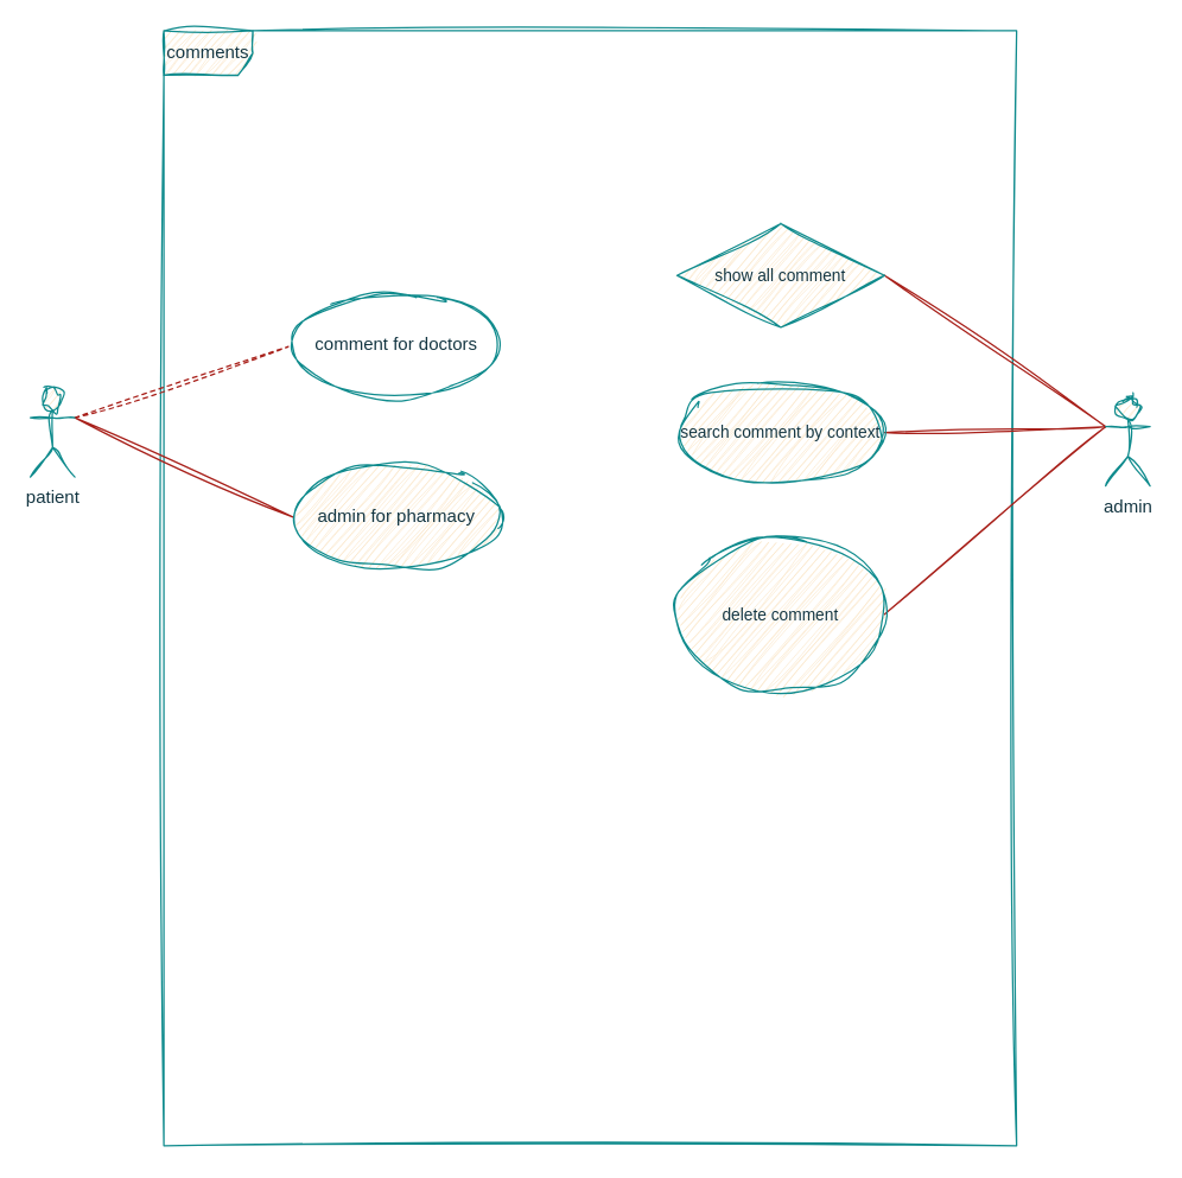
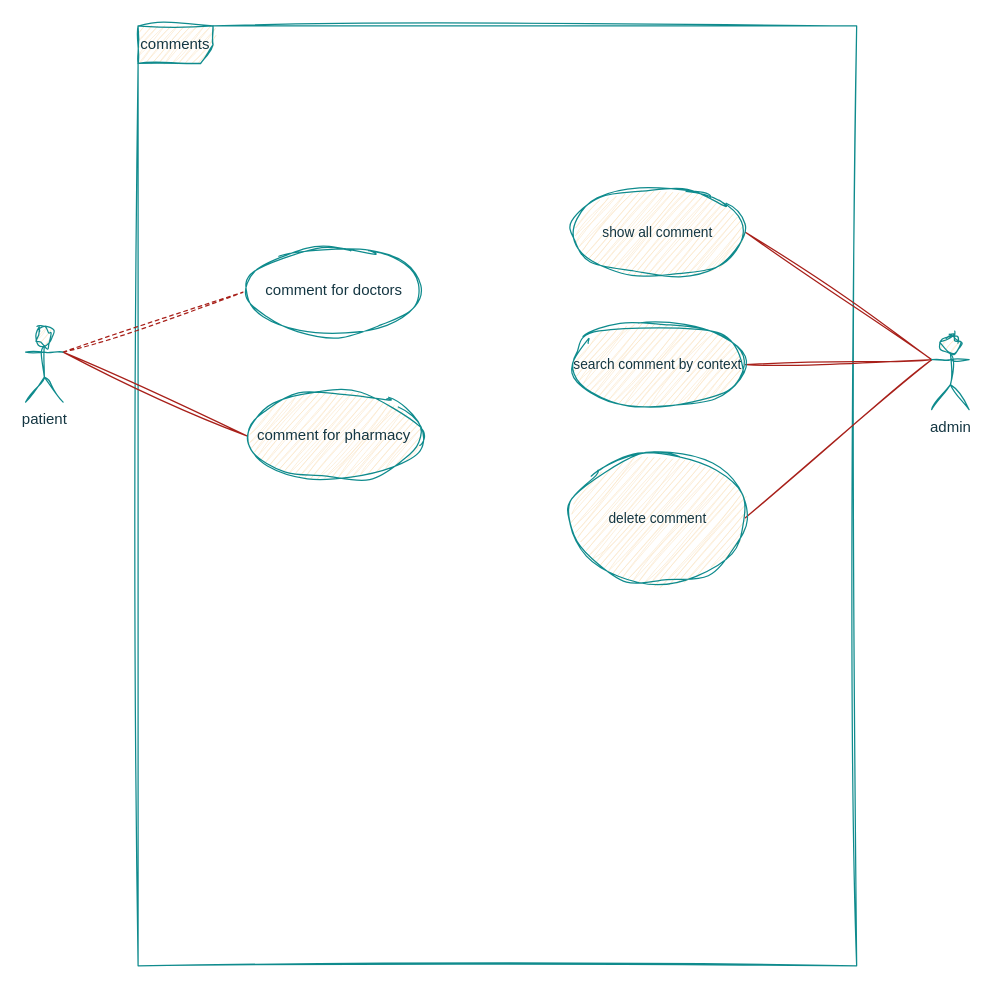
  <mxCell id="0" />
  <mxCell id="1" parent="0" />
  <mxCell id="2" value="comments" style="shape=umlFrame;whiteSpace=wrap;html=1;pointerEvents=0;labelBackgroundColor=none;fillColor=#FAE5C7;strokeColor=#0F8B8D;fontColor=#143642;sketch=1;curveFitting=1;jiggle=2;" parent="1" vertex="1"><mxGeometry x="110" y="20" width="575" height="752" as="geometry" /></mxCell>
  <mxCell id="3" style="rounded=0;orthogonalLoop=1;jettySize=auto;html=1;exitX=1;exitY=0.333;exitDx=0;exitDy=0;exitPerimeter=0;entryX=0;entryY=0.5;entryDx=0;entryDy=0;endArrow=none;startFill=0;labelBackgroundColor=none;strokeColor=#A8201A;fontColor=default;sketch=1;curveFitting=1;jiggle=2;dashed=1;" parent="1" source="5" target="10" edge="1"><mxGeometry relative="1" as="geometry" /></mxCell>
  <mxCell id="4" style="edgeStyle=none;shape=connector;rounded=0;orthogonalLoop=1;jettySize=auto;html=1;exitX=1;exitY=0.333;exitDx=0;exitDy=0;exitPerimeter=0;entryX=0;entryY=0.5;entryDx=0;entryDy=0;strokeColor=#A8201A;align=center;verticalAlign=middle;fontFamily=Helvetica;fontSize=11;fontColor=default;labelBackgroundColor=none;startFill=0;endArrow=none;sketch=1;curveFitting=1;jiggle=2;" parent="1" source="5" target="11" edge="1"><mxGeometry relative="1" as="geometry" /></mxCell>
  <mxCell id="5" value="patient" style="shape=umlActor;verticalLabelPosition=bottom;verticalAlign=top;html=1;labelBackgroundColor=none;fillColor=#FAE5C7;strokeColor=#0F8B8D;fontColor=#143642;sketch=1;curveFitting=1;jiggle=2;" parent="1" vertex="1"><mxGeometry x="20" y="261" width="30" height="60" as="geometry" /></mxCell>
  <mxCell id="6" style="edgeStyle=none;shape=connector;rounded=0;orthogonalLoop=1;jettySize=auto;html=1;exitX=0;exitY=0.333;exitDx=0;exitDy=0;exitPerimeter=0;entryX=1;entryY=0.5;entryDx=0;entryDy=0;strokeColor=#A8201A;align=center;verticalAlign=middle;fontFamily=Helvetica;fontSize=11;fontColor=default;labelBackgroundColor=none;startFill=0;endArrow=none;sketch=1;curveFitting=1;jiggle=2;" parent="1" source="9" target="12" edge="1"><mxGeometry relative="1" as="geometry" /></mxCell>
  <mxCell id="7" style="edgeStyle=none;shape=connector;rounded=0;orthogonalLoop=1;jettySize=auto;html=1;exitX=0;exitY=0.333;exitDx=0;exitDy=0;exitPerimeter=0;entryX=1;entryY=0.5;entryDx=0;entryDy=0;strokeColor=#A8201A;align=center;verticalAlign=middle;fontFamily=Helvetica;fontSize=11;fontColor=default;labelBackgroundColor=none;startFill=0;endArrow=none;sketch=1;curveFitting=1;jiggle=2;" parent="1" source="9" target="13" edge="1"><mxGeometry relative="1" as="geometry" /></mxCell>
  <mxCell id="8" style="edgeStyle=none;shape=connector;rounded=0;orthogonalLoop=1;jettySize=auto;html=1;exitX=0;exitY=0.333;exitDx=0;exitDy=0;exitPerimeter=0;entryX=1;entryY=0.5;entryDx=0;entryDy=0;strokeColor=#A8201A;align=center;verticalAlign=middle;fontFamily=Helvetica;fontSize=11;fontColor=default;labelBackgroundColor=none;startFill=0;endArrow=none;sketch=1;curveFitting=1;jiggle=2;" parent="1" source="9" target="14" edge="1"><mxGeometry relative="1" as="geometry" /></mxCell>
  <mxCell id="9" value="admin" style="shape=umlActor;verticalLabelPosition=bottom;verticalAlign=top;html=1;labelBackgroundColor=none;fillColor=#FAE5C7;strokeColor=#0F8B8D;fontColor=#143642;sketch=1;curveFitting=1;jiggle=2;" parent="1" vertex="1"><mxGeometry x="745" y="267" width="30" height="60" as="geometry" /></mxCell>
  <mxCell id="10" value="comment for doctors" style="ellipse;whiteSpace=wrap;html=1;labelBackgroundColor=none;fillColor=#ffffff;strokeColor=#0F8B8D;fontColor=#143642;sketch=1;curveFitting=1;jiggle=2;" parent="1" vertex="1"><mxGeometry x="197" y="197" width="140" height="70" as="geometry" /></mxCell>
- <mxCell id="11" value="admin for pharmacy" style="ellipse;whiteSpace=wrap;html=1;labelBackgroundColor=none;fillColor=#FAE5C7;strokeColor=#0F8B8D;fontColor=#143642;sketch=1;curveFitting=1;jiggle=2;" parent="1" vertex="1"><mxGeometry x="197" y="313" width="140" height="70" as="geometry" /></mxCell>
- <mxCell id="12" value="show all comment" style="rhombus;whiteSpace=wrap;html=1;fontFamily=Helvetica;fontSize=11;fontColor=#143642;labelBackgroundColor=none;fillColor=#FAE5C7;strokeColor=#0F8B8D;sketch=1;curveFitting=1;jiggle=2;" parent="1" vertex="1"><mxGeometry x="456" y="150" width="140" height="70" as="geometry" /></mxCell>
+ <mxCell id="11" value="comment for pharmacy" style="ellipse;whiteSpace=wrap;html=1;labelBackgroundColor=none;fillColor=#FAE5C7;strokeColor=#0F8B8D;fontColor=#143642;sketch=1;curveFitting=1;jiggle=2;" parent="1" vertex="1"><mxGeometry x="197" y="313" width="140" height="70" as="geometry" /></mxCell>
+ <mxCell id="12" value="show all comment" style="ellipse;whiteSpace=wrap;html=1;fontFamily=Helvetica;fontSize=11;fontColor=#143642;labelBackgroundColor=none;fillColor=#FAE5C7;strokeColor=#0F8B8D;sketch=1;curveFitting=1;jiggle=2;" parent="1" vertex="1"><mxGeometry x="456" y="150" width="140" height="70" as="geometry" /></mxCell>
  <mxCell id="13" value="search comment by context" style="ellipse;whiteSpace=wrap;html=1;fontFamily=Helvetica;fontSize=11;fontColor=#143642;labelBackgroundColor=none;fillColor=#FAE5C7;strokeColor=#0F8B8D;sketch=1;curveFitting=1;jiggle=2;" parent="1" vertex="1"><mxGeometry x="456" y="256" width="140" height="70" as="geometry" /></mxCell>
  <mxCell id="14" value="delete comment" style="ellipse;whiteSpace=wrap;html=1;fontFamily=Helvetica;fontSize=11;fontColor=#143642;labelBackgroundColor=none;fillColor=#FAE5C7;strokeColor=#0F8B8D;sketch=1;curveFitting=1;jiggle=2;" parent="1" vertex="1"><mxGeometry x="456" y="361" width="140" height="105" as="geometry" /></mxCell>
